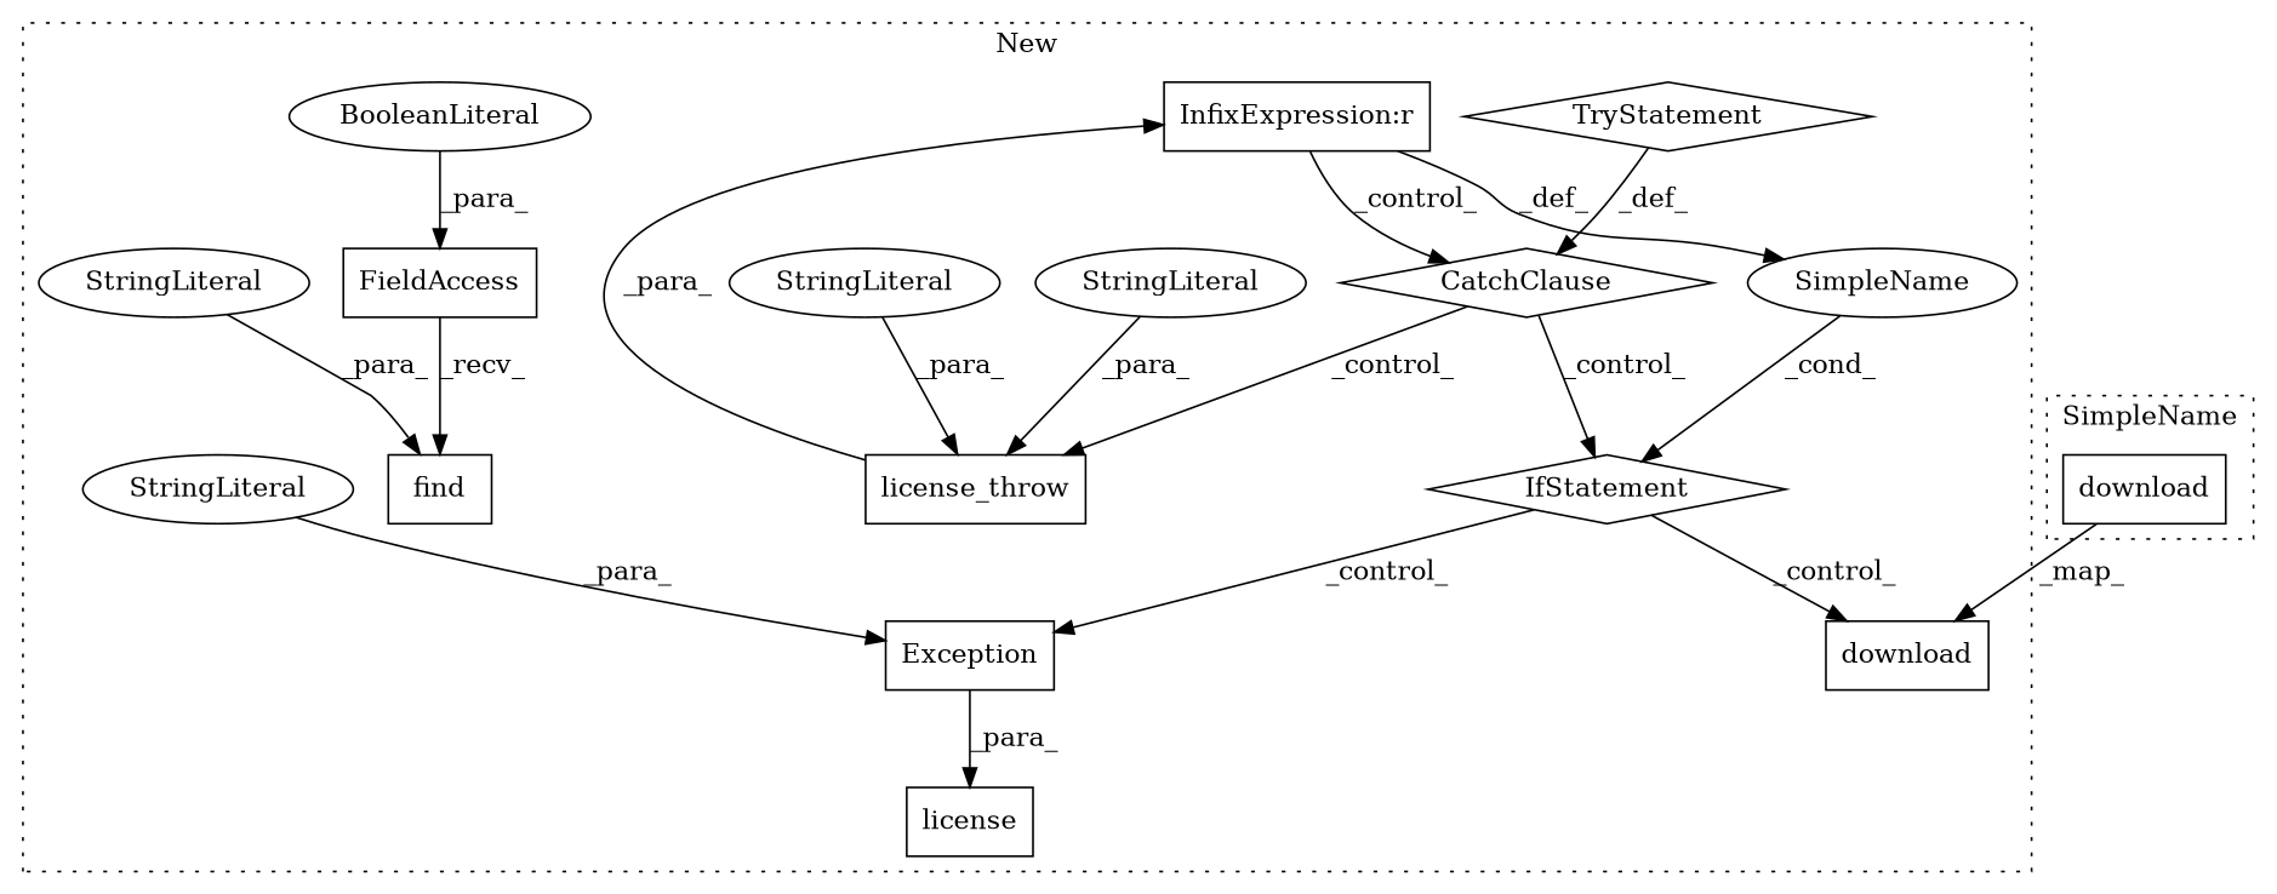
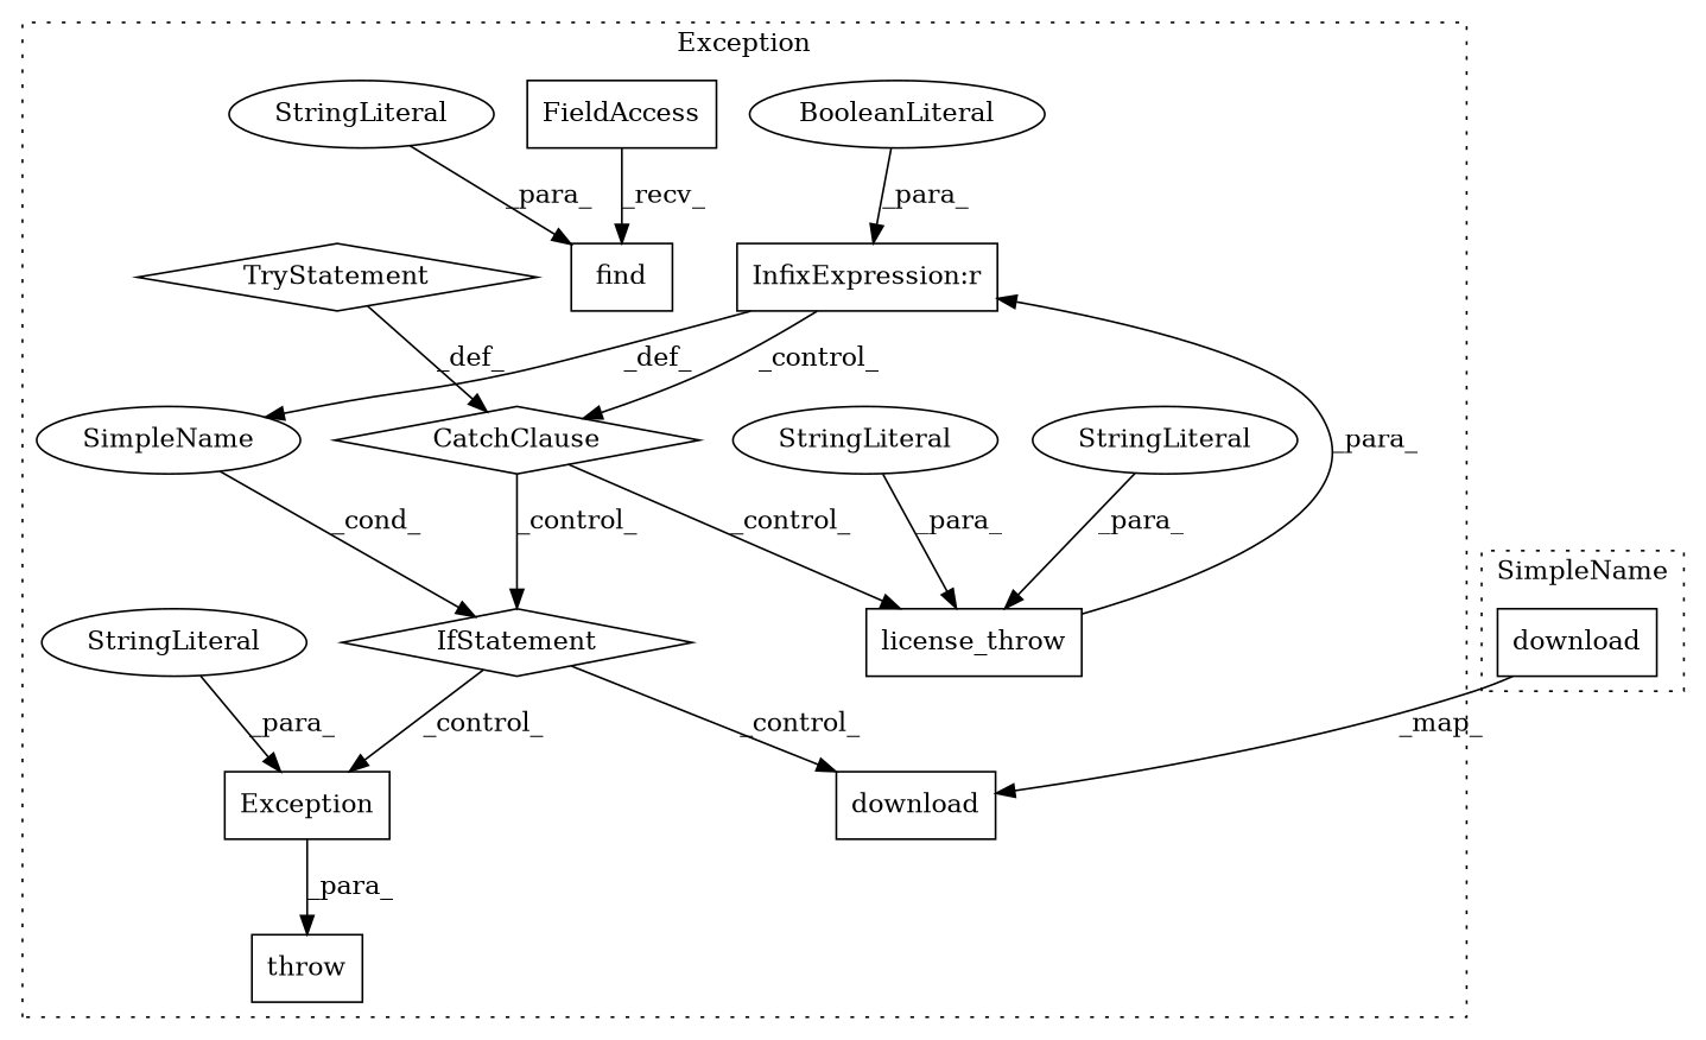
  digraph {
    node [a=32 l="9,1" shape=box]
    n1 [label=download s="5881,5899"]
    n2 [a=25 l="4,2" label=IfStatement s="5678,5758" shape=diamond]
    n3 [a=42 label=SimpleName shape=ellipse l=""]
    n4 [a=27 l=4 label="InfixExpression:r" s=5749]
-   n5 [a=53 l=6 label=license s=5770]
+   n5 [a=53 l=6 label=throw s=5770]
    n6 [a=54 l=4 label=TryStatement s=5580 shape=diamond]
    n7 [l="5,1" label=find s="5602,5624"]
    n8 [a=22 l=9 label=FieldAccess s=5592]
    n9 [a=9 l=5 label=BooleanLiteral s=5753 shape=ellipse]
    n10 [l="15,1" label=license_throw s="5682,5748"]
    n11 [a=12 l="11,2" label=CatchClause s="5634,5668" shape=diamond]
    n12 [a=45 l=32 label=StringLiteral s=5716 shape=ellipse]
    n13 [a=45 l=17 label=StringLiteral s=5607 shape=ellipse]
    n14 [a=45 l=18 label=StringLiteral s=5697 shape=ellipse]
    n15 [l="10,1" label=Exception s="5776,5859"]
    n16 [a=45 l=73 label=StringLiteral s=5786 shape=ellipse]
    n17 [label=download s="5238,5256"]
    subgraph cluster_1 {
-     label=New
+     label=Exception
      style=dotted
      n1
      n2
      n3
      n4
      n5
      n6
      n7
      n8
      n9
      n10
      n11
      n12
      n13
      n14
      n15
      n16
    }
    subgraph cluster_2 {
      label=SimpleName
      style=dotted
      n17
    }
    n2 -> n1 [label=_control_]
    n2 -> n15 [label=_control_]
    n3 -> n2 [label=_cond_]
    n4 -> n3 [label=_def_]
    n4 -> n11 [label=_control_]
    n6 -> n11 [label=_def_]
    n8 -> n7 [label=_recv_]
-   n9 -> n8 [label=_para_]
+   n9 -> n4 [label=_para_]
    n10 -> n4 [label=_para_]
    n11 -> n2 [label=_control_]
    n11 -> n10 [label=_control_]
    n12 -> n10 [label=_para_]
    n13 -> n7 [label=_para_]
    n14 -> n10 [label=_para_]
    n15 -> n5 [label=_para_]
    n16 -> n15 [label=_para_]
    n17 -> n1 [label=_map_]
  }
